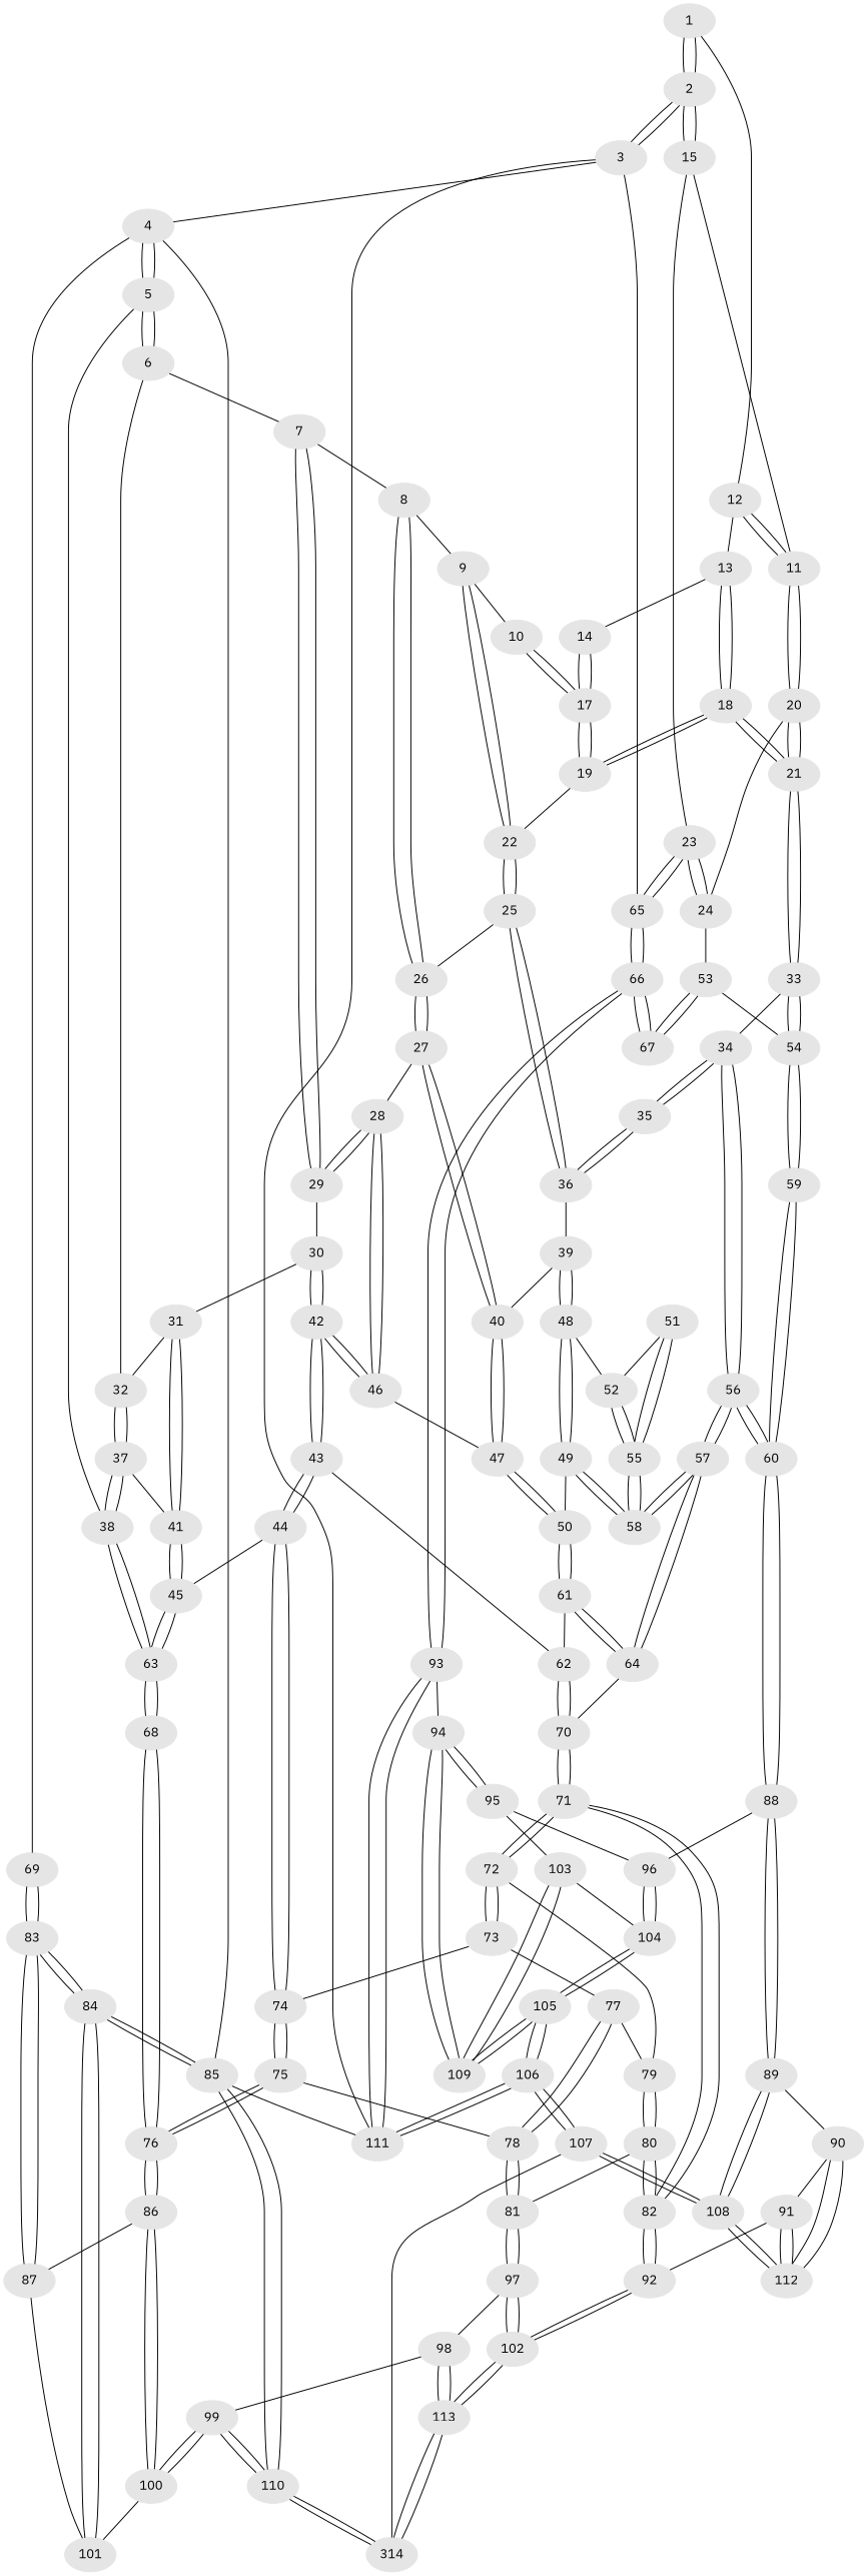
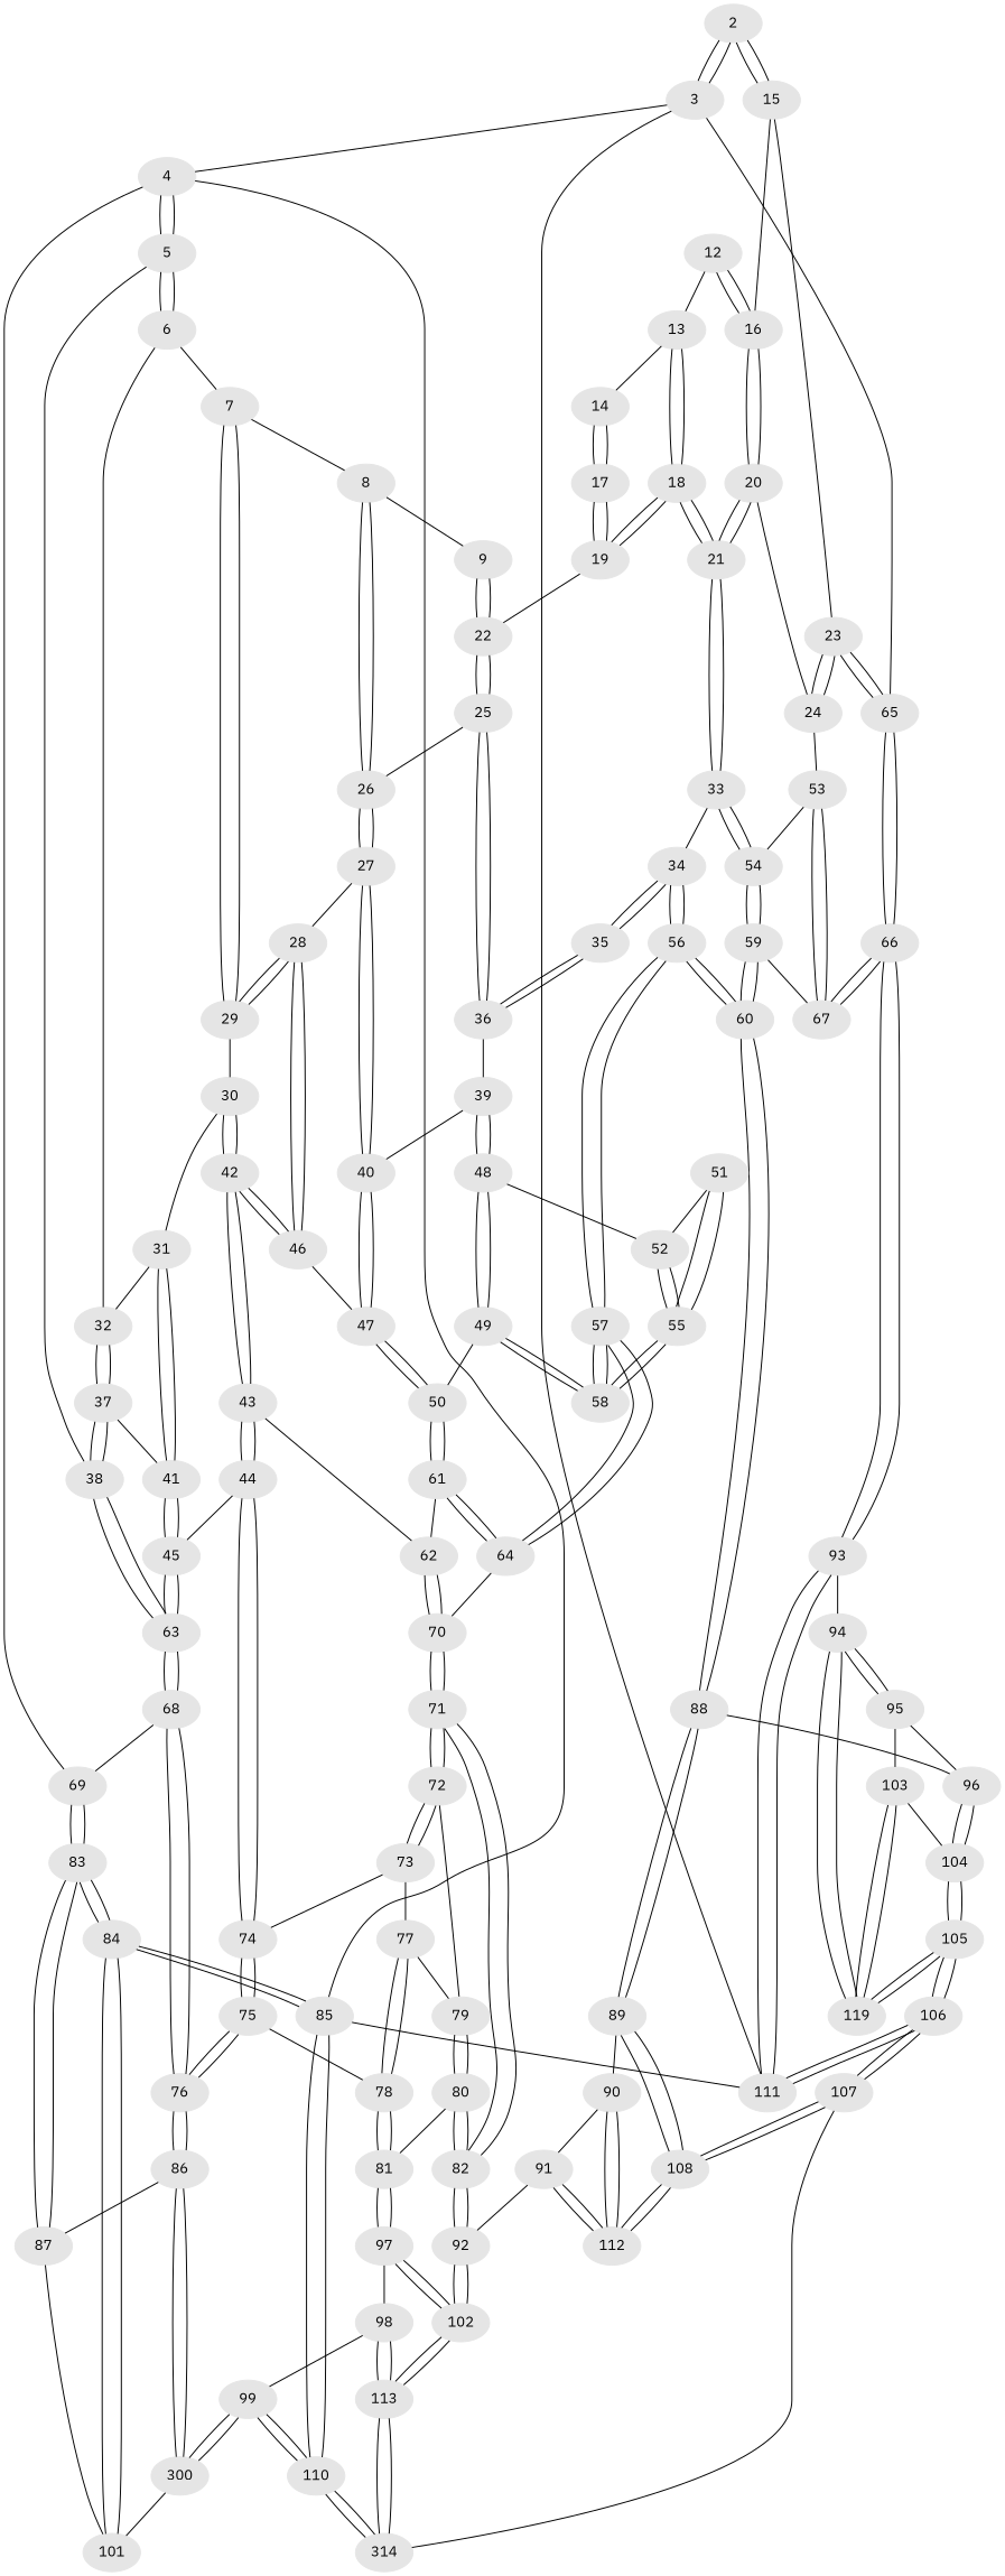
  graph {
    fontname="IBM Plex Sans"
    node [color=gray90 fontname="IBM Plex Sans" style=filled]
    edge [fontname="IBM Plex Sans"]
-   1
    2
    12
    3
    15
    13
-   16 [label=11]
+   16
    4
    65
    111
    23
    5
    69
    85
    66
    6
    38
    83
    110
    7
    32
    63
    8
    29
    37
    9
    26
    30
-   10
    22
    27
    17
    25
    19
    14
    18
    20
    21
    24
    33
    53
    34
    54
    36
    67
    39
    28
    40
    46
    47
    31
    42
    41
    43
    45
    35
    56
    59
    57
    60
    51
    52
    55
    48
    68
    49
    50
    44
    62
    74
    70
    75
    61
    58
    64
    88
    89
    96
    71
    76
    93
    94
    86
    84
    87
    72
    82
    73
    79
    92
    77
    80
    78
    81
-   100
+   100 [label=300]
    97
    102
    98
    101
    n100 [label=314]
    90
    108
    104
    91
    112
    113
    95
-   109
+   109 [label=119]
    103
    105
    99
    106
    107
-   1 -- 2
-   1 -- 2
-   1 -- 12
    2 -- 3
    2 -- 3
    2 -- 15
    2 -- 15
    12 -- 13
    12 -- 16
    12 -- 16
    3 -- 4
    3 -- 65
    3 -- 111
    15 -- 16
    15 -- 23
    13 -- 14
    13 -- 18
    13 -- 18
    16 -- 20
    16 -- 20
    4 -- 5
    4 -- 5
    4 -- 69
    4 -- 85
    65 -- 66
    65 -- 66
    23 -- 65
    23 -- 65
    23 -- 24
    23 -- 24
    5 -- 6
    5 -- 6
    5 -- 38
    69 -- 83
    69 -- 83
    85 -- 111
    85 -- 110
    85 -- 110
    66 -- 67
    66 -- 67
    66 -- 93
    66 -- 93
    6 -- 7
    6 -- 32
    38 -- 63
    38 -- 63
    83 -- 84
    83 -- 84
    83 -- 87
    83 -- 87
    110 -- n100
    110 -- n100
    7 -- 8
    7 -- 29
    7 -- 29
    32 -- 37
    32 -- 37
    63 -- 68
    63 -- 68
    8 -- 9
    8 -- 26
    8 -- 26
    29 -- 30
    37 -- 38
    37 -- 38
    37 -- 41
-   9 -- 10
    9 -- 22
    9 -- 22
    26 -- 27
    26 -- 27
    30 -- 31
    30 -- 42
    30 -- 42
-   10 -- 17
-   10 -- 17
    22 -- 25
    22 -- 25
    27 -- 28
    27 -- 40
    27 -- 40
    17 -- 19
    17 -- 19
    25 -- 26
    25 -- 36
    25 -- 36
    19 -- 22
    14 -- 17
    14 -- 17
    18 -- 19
    18 -- 19
    18 -- 21
    18 -- 21
    20 -- 21
    20 -- 21
    20 -- 24
    21 -- 33
    21 -- 33
    24 -- 53
    33 -- 34
    33 -- 54
    33 -- 54
    53 -- 54
    53 -- 67
    53 -- 67
    34 -- 35
    34 -- 35
    34 -- 56
    34 -- 56
    54 -- 59
    54 -- 59
    36 -- 39
    39 -- 40
    39 -- 48
    39 -- 48
    28 -- 29
    28 -- 29
    28 -- 46
    28 -- 46
    40 -- 47
    40 -- 47
    46 -- 47
    47 -- 50
    47 -- 50
    31 -- 32
    31 -- 41
    31 -- 41
    42 -- 46
    42 -- 46
    42 -- 43
    42 -- 43
    41 -- 45
    41 -- 45
    43 -- 44
    43 -- 44
    43 -- 62
    45 -- 63
    45 -- 63
    35 -- 36
    35 -- 36
    56 -- 57
    56 -- 57
    56 -- 60
    56 -- 60
+   59 -- 67
    59 -- 60
    59 -- 60
    57 -- 58
    57 -- 58
    57 -- 64
    57 -- 64
    60 -- 88
    60 -- 88
    51 -- 52
    51 -- 55
    51 -- 55
    52 -- 55
    52 -- 55
    55 -- 58
    55 -- 58
    48 -- 52
    48 -- 49
    48 -- 49
+   68 -- 69
    68 -- 76
    68 -- 76
    49 -- 50
    49 -- 58
    49 -- 58
    50 -- 61
    50 -- 61
    44 -- 45
    44 -- 74
    44 -- 74
    62 -- 70
    62 -- 70
    74 -- 75
    74 -- 75
    70 -- 71
    70 -- 71
    75 -- 76
    75 -- 76
    75 -- 78
    61 -- 62
    61 -- 64
    61 -- 64
    64 -- 70
    88 -- 89
    88 -- 89
    88 -- 96
    89 -- 90
    89 -- 108
    89 -- 108
    96 -- 104
    96 -- 104
    71 -- 72
    71 -- 72
    71 -- 82
    71 -- 82
    76 -- 86
    76 -- 86
    93 -- 111
    93 -- 111
    93 -- 94
    94 -- 95
    94 -- 95
    94 -- 109
    94 -- 109
    86 -- 87
    86 -- 100
    86 -- 100
    84 -- 85
    84 -- 85
    84 -- 101
    84 -- 101
    87 -- 101
    72 -- 73
    72 -- 73
    72 -- 79
    82 -- 92
    82 -- 92
    73 -- 74
    73 -- 77
    79 -- 80
    79 -- 80
    92 -- 102
    92 -- 102
    77 -- 79
    77 -- 78
    77 -- 78
    80 -- 82
    80 -- 82
    80 -- 81
    78 -- 81
    78 -- 81
    81 -- 97
    81 -- 97
    100 -- 101
    97 -- 102
    97 -- 102
    97 -- 98
    102 -- 113
    102 -- 113
    98 -- 113
    98 -- 113
    98 -- 99
    90 -- 91
    90 -- 112
    90 -- 112
    108 -- 112
    108 -- 112
    104 -- 105
    104 -- 105
    91 -- 92
    91 -- 112
    91 -- 112
    113 -- n100
    113 -- n100
    95 -- 96
    95 -- 103
    103 -- 104
    103 -- 109
    103 -- 109
    105 -- 109
    105 -- 109
    105 -- 106
    105 -- 106
    99 -- 110
    99 -- 110
    99 -- 100
    99 -- 100
    106 -- 111
    106 -- 111
    106 -- 107
    106 -- 107
    107 -- n100
    107 -- 108
    107 -- 108
  }
